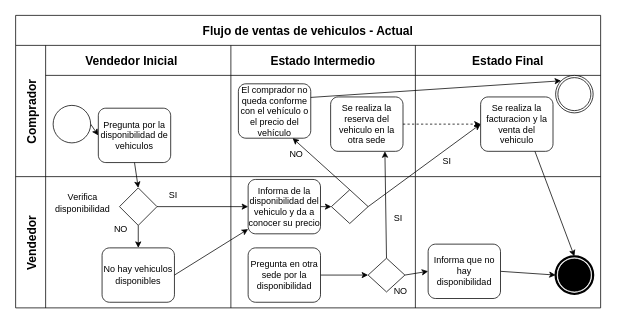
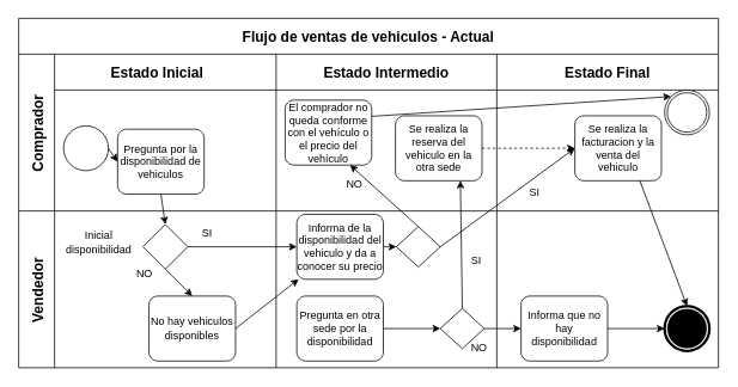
  <mxCell id="0" />
  <mxCell id="1" parent="0" />
  <mxCell id="2" value="Flujo de ventas de vehiculos - Actual" style="shape=table;childLayout=tableLayout;startSize=40;collapsible=0;recursiveResize=0;expand=0;fontSize=16;fontStyle=1;swimlaneFillColor=none;" parent="1" vertex="1"><mxGeometry x="20" y="20" width="780" height="390" as="geometry" /></mxCell>
  <mxCell id="3" value="Comprador" style="shape=tableRow;horizontal=0;swimlaneHead=0;swimlaneBody=0;top=0;left=0;strokeColor=inherit;bottom=0;right=0;dropTarget=0;fontStyle=1;fillColor=none;points=[[0,0.5],[1,0.5]];portConstraint=eastwest;startSize=40;collapsible=0;recursiveResize=0;expand=0;fontSize=16;" parent="2" vertex="1"><mxGeometry y="40" width="780" height="175" as="geometry" /></mxCell>
- <mxCell id="4" value="Vendedor Inicial    " style="swimlane;swimlaneHead=0;swimlaneBody=0;fontStyle=1;strokeColor=inherit;connectable=0;fillColor=none;startSize=40;collapsible=0;recursiveResize=0;expand=0;fontSize=16;" parent="3" vertex="1"><mxGeometry x="40" width="247" height="175" as="geometry"><mxRectangle width="247" height="175" as="alternateBounds" /></mxGeometry></mxCell>
+ <mxCell id="4" value="Estado Inicial    " style="swimlane;swimlaneHead=0;swimlaneBody=0;fontStyle=1;strokeColor=inherit;connectable=0;fillColor=none;startSize=40;collapsible=0;recursiveResize=0;expand=0;fontSize=16;" parent="3" vertex="1"><mxGeometry x="40" width="247" height="175" as="geometry"><mxRectangle width="247" height="175" as="alternateBounds" /></mxGeometry></mxCell>
  <mxCell id="5" style="edgeStyle=none;rounded=0;orthogonalLoop=1;jettySize=auto;html=1;exitX=1;exitY=0.5;exitDx=0;exitDy=0;exitPerimeter=0;entryX=0;entryY=0.5;entryDx=0;entryDy=0;entryPerimeter=0;" parent="4" source="6" target="7" edge="1"><mxGeometry relative="1" as="geometry" /></mxCell>
  <mxCell id="6" value="" style="points=[[0.145,0.145,0],[0.5,0,0],[0.855,0.145,0],[1,0.5,0],[0.855,0.855,0],[0.5,1,0],[0.145,0.855,0],[0,0.5,0]];shape=mxgraph.bpmn.event;html=1;verticalLabelPosition=bottom;labelBackgroundColor=#ffffff;verticalAlign=top;align=center;perimeter=ellipsePerimeter;outlineConnect=0;aspect=fixed;outline=standard;symbol=general;" parent="4" vertex="1"><mxGeometry x="10" y="80" width="50" height="50" as="geometry" /></mxCell>
  <mxCell id="7" value="Pregunta por la disponibilidad de vehiculos" style="points=[[0.25,0,0],[0.5,0,0],[0.75,0,0],[1,0.25,0],[1,0.5,0],[1,0.75,0],[0.75,1,0],[0.5,1,0],[0.25,1,0],[0,0.75,0],[0,0.5,0],[0,0.25,0]];shape=mxgraph.bpmn.task;whiteSpace=wrap;rectStyle=rounded;size=10;html=1;taskMarker=abstract;" parent="4" vertex="1"><mxGeometry x="70.25" y="83.75" width="96.5" height="72.5" as="geometry" /></mxCell>
  <mxCell id="8" value="Estado Intermedio" style="swimlane;swimlaneHead=0;swimlaneBody=0;fontStyle=1;strokeColor=inherit;connectable=0;fillColor=none;startSize=40;collapsible=0;recursiveResize=0;expand=0;fontSize=16;" parent="3" vertex="1"><mxGeometry x="287" width="246" height="175" as="geometry"><mxRectangle width="246" height="175" as="alternateBounds" /></mxGeometry></mxCell>
  <mxCell id="9" value="Se realiza la reserva del vehiculo en la otra sede" style="points=[[0.25,0,0],[0.5,0,0],[0.75,0,0],[1,0.25,0],[1,0.5,0],[1,0.75,0],[0.75,1,0],[0.5,1,0],[0.25,1,0],[0,0.75,0],[0,0.5,0],[0,0.25,0]];shape=mxgraph.bpmn.task;whiteSpace=wrap;rectStyle=rounded;size=10;html=1;taskMarker=abstract;" parent="8" vertex="1"><mxGeometry x="133" y="68.75" width="96.5" height="72.5" as="geometry" /></mxCell>
  <mxCell id="10" value="El comprador no queda conforme con el vehículo o el precio del vehículo" style="points=[[0.25,0,0],[0.5,0,0],[0.75,0,0],[1,0.25,0],[1,0.5,0],[1,0.75,0],[0.75,1,0],[0.5,1,0],[0.25,1,0],[0,0.75,0],[0,0.5,0],[0,0.25,0]];shape=mxgraph.bpmn.task;whiteSpace=wrap;rectStyle=rounded;size=10;html=1;taskMarker=abstract;" vertex="1" parent="8"><mxGeometry x="10" y="51.25" width="96.5" height="72.5" as="geometry" /></mxCell>
  <mxCell id="11" value="NO" style="text;html=1;align=center;verticalAlign=middle;resizable=0;points=[];autosize=1;strokeColor=none;fillColor=none;" vertex="1" parent="8"><mxGeometry x="67" y="130" width="40" height="30" as="geometry" /></mxCell>
  <mxCell id="12" value="Estado Final" style="swimlane;swimlaneHead=0;swimlaneBody=0;fontStyle=1;strokeColor=inherit;connectable=0;fillColor=none;startSize=40;collapsible=0;recursiveResize=0;expand=0;fontSize=16;" parent="3" vertex="1"><mxGeometry x="533" width="247" height="175" as="geometry"><mxRectangle width="247" height="175" as="alternateBounds" /></mxGeometry></mxCell>
  <mxCell id="13" value="Se realiza la facturacion y la venta del vehiculo" style="points=[[0.25,0,0],[0.5,0,0],[0.75,0,0],[1,0.25,0],[1,0.5,0],[1,0.75,0],[0.75,1,0],[0.5,1,0],[0.25,1,0],[0,0.75,0],[0,0.5,0],[0,0.25,0]];shape=mxgraph.bpmn.task;whiteSpace=wrap;rectStyle=rounded;size=10;html=1;taskMarker=abstract;" parent="12" vertex="1"><mxGeometry x="87" y="68.75" width="96.5" height="72.5" as="geometry" /></mxCell>
  <mxCell id="14" value="" style="points=[[0.145,0.145,0],[0.5,0,0],[0.855,0.145,0],[1,0.5,0],[0.855,0.855,0],[0.5,1,0],[0.145,0.855,0],[0,0.5,0]];shape=mxgraph.bpmn.event;html=1;verticalLabelPosition=bottom;labelBackgroundColor=#ffffff;verticalAlign=top;align=center;perimeter=ellipsePerimeter;outlineConnect=0;aspect=fixed;outline=throwing;symbol=general;" vertex="1" parent="12"><mxGeometry x="187" y="40" width="50" height="50" as="geometry" /></mxCell>
  <mxCell id="15" value="SI" style="text;html=1;align=center;verticalAlign=middle;resizable=0;points=[];autosize=1;strokeColor=none;fillColor=none;" vertex="1" parent="12"><mxGeometry x="27" y="140" width="30" height="30" as="geometry" /></mxCell>
  <mxCell id="16" style="edgeStyle=none;rounded=0;orthogonalLoop=1;jettySize=auto;html=1;exitX=1;exitY=0.5;exitDx=0;exitDy=0;exitPerimeter=0;entryX=0;entryY=0.5;entryDx=0;entryDy=0;entryPerimeter=0;dashed=1;" parent="3" source="9" target="13" edge="1"><mxGeometry relative="1" as="geometry" /></mxCell>
  <mxCell id="17" style="edgeStyle=none;rounded=0;orthogonalLoop=1;jettySize=auto;html=1;exitX=1;exitY=0.25;exitDx=0;exitDy=0;exitPerimeter=0;entryX=0.145;entryY=0.145;entryDx=0;entryDy=0;entryPerimeter=0;" edge="1" parent="3" source="10" target="14"><mxGeometry relative="1" as="geometry"><mxPoint x="710" y="50" as="targetPoint" /></mxGeometry></mxCell>
  <mxCell id="18" value="Vendedor" style="shape=tableRow;horizontal=0;swimlaneHead=0;swimlaneBody=0;top=0;left=0;strokeColor=inherit;bottom=0;right=0;dropTarget=0;fontStyle=1;fillColor=none;points=[[0,0.5],[1,0.5]];portConstraint=eastwest;startSize=40;collapsible=0;recursiveResize=0;expand=0;fontSize=16;" parent="2" vertex="1"><mxGeometry y="215" width="780" height="175" as="geometry" /></mxCell>
  <mxCell id="19" value="" style="swimlane;swimlaneHead=0;swimlaneBody=0;fontStyle=1;connectable=0;strokeColor=inherit;fillColor=none;startSize=0;collapsible=0;recursiveResize=0;expand=0;fontSize=16;" parent="18" vertex="1"><mxGeometry x="40" width="247" height="175" as="geometry"><mxRectangle width="247" height="175" as="alternateBounds" /></mxGeometry></mxCell>
  <mxCell id="20" value="" style="points=[[0.25,0.25,0],[0.5,0,0],[0.75,0.25,0],[1,0.5,0],[0.75,0.75,0],[0.5,1,0],[0.25,0.75,0],[0,0.5,0]];shape=mxgraph.bpmn.gateway2;html=1;verticalLabelPosition=bottom;labelBackgroundColor=#ffffff;verticalAlign=top;align=center;perimeter=rhombusPerimeter;outlineConnect=0;outline=none;symbol=none;" parent="19" vertex="1"><mxGeometry x="98.5" y="15" width="50" height="50" as="geometry" /></mxCell>
- <mxCell id="21" value="Verifica &lt;br&gt;disponibilidad" style="text;html=1;align=center;verticalAlign=middle;resizable=0;points=[];autosize=1;strokeColor=none;fillColor=none;" parent="19" vertex="1"><mxGeometry x="-1.5" y="15" width="100" height="40" as="geometry" /></mxCell>
- <mxCell id="22" value="No hay vehiculos disponibles" style="points=[[0.25,0,0],[0.5,0,0],[0.75,0,0],[1,0.25,0],[1,0.5,0],[1,0.75,0],[0.75,1,0],[0.5,1,0],[0.25,1,0],[0,0.75,0],[0,0.5,0],[0,0.25,0]];shape=mxgraph.bpmn.task;whiteSpace=wrap;rectStyle=rounded;size=10;html=1;taskMarker=abstract;" parent="19" vertex="1"><mxGeometry x="75.25" y="95" width="96.5" height="72.5" as="geometry" /></mxCell>
+ <mxCell id="21" value="Inicial &lt;br&gt;disponibilidad" style="text;html=1;align=center;verticalAlign=middle;resizable=0;points=[];autosize=1;strokeColor=none;fillColor=none;" parent="19" vertex="1"><mxGeometry x="-1.5" y="15" width="100" height="40" as="geometry" /></mxCell>
+ <mxCell id="22" value="No hay vehiculos disponibles" style="points=[[0.25,0,0],[0.5,0,0],[0.75,0,0],[1,0.25,0],[1,0.5,0],[1,0.75,0],[0.75,1,0],[0.5,1,0],[0.25,1,0],[0,0.75,0],[0,0.5,0],[0,0.25,0]];shape=mxgraph.bpmn.task;whiteSpace=wrap;rectStyle=rounded;size=10;html=1;taskMarker=abstract;" parent="19" vertex="1"><mxGeometry x="105.25" y="95" width="96.5" height="72.5" as="geometry" /></mxCell>
  <mxCell id="23" style="edgeStyle=none;rounded=0;orthogonalLoop=1;jettySize=auto;html=1;exitX=0.5;exitY=1;exitDx=0;exitDy=0;exitPerimeter=0;entryX=0.5;entryY=0;entryDx=0;entryDy=0;entryPerimeter=0;" parent="19" source="20" target="22" edge="1"><mxGeometry relative="1" as="geometry"><mxPoint x="124" y="105" as="targetPoint" /></mxGeometry></mxCell>
  <mxCell id="24" value="NO" style="text;html=1;align=center;verticalAlign=middle;resizable=0;points=[];autosize=1;strokeColor=none;fillColor=none;" parent="19" vertex="1"><mxGeometry x="80" y="55" width="40" height="30" as="geometry" /></mxCell>
  <mxCell id="25" value="" style="swimlane;swimlaneHead=0;swimlaneBody=0;fontStyle=1;connectable=0;strokeColor=inherit;fillColor=none;startSize=0;collapsible=0;recursiveResize=0;expand=0;fontSize=16;" parent="18" vertex="1"><mxGeometry x="287" width="246" height="175" as="geometry"><mxRectangle width="246" height="175" as="alternateBounds" /></mxGeometry></mxCell>
  <mxCell id="26" style="edgeStyle=none;rounded=0;orthogonalLoop=1;jettySize=auto;html=1;exitX=1;exitY=0.5;exitDx=0;exitDy=0;exitPerimeter=0;entryX=0;entryY=0.5;entryDx=0;entryDy=0;" parent="25" source="27" target="31" edge="1"><mxGeometry relative="1" as="geometry" /></mxCell>
  <mxCell id="27" value="Informa de la disponibilidad del vehiculo y da a conocer su precio" style="points=[[0.25,0,0],[0.5,0,0],[0.75,0,0],[1,0.25,0],[1,0.5,0],[1,0.75,0],[0.75,1,0],[0.5,1,0],[0.25,1,0],[0,0.75,0],[0,0.5,0],[0,0.25,0]];shape=mxgraph.bpmn.task;whiteSpace=wrap;rectStyle=rounded;size=10;html=1;taskMarker=abstract;" parent="25" vertex="1"><mxGeometry x="23" y="3.75" width="96.5" height="72.5" as="geometry" /></mxCell>
  <mxCell id="28" style="edgeStyle=none;rounded=0;orthogonalLoop=1;jettySize=auto;html=1;exitX=1;exitY=0.5;exitDx=0;exitDy=0;exitPerimeter=0;entryX=0;entryY=0.5;entryDx=0;entryDy=0;" parent="25" source="29" target="30" edge="1"><mxGeometry relative="1" as="geometry" /></mxCell>
  <mxCell id="29" value="Pregunta en otra sede por la disponibilidad" style="points=[[0.25,0,0],[0.5,0,0],[0.75,0,0],[1,0.25,0],[1,0.5,0],[1,0.75,0],[0.75,1,0],[0.5,1,0],[0.25,1,0],[0,0.75,0],[0,0.5,0],[0,0.25,0]];shape=mxgraph.bpmn.task;whiteSpace=wrap;rectStyle=rounded;size=10;html=1;taskMarker=abstract;" parent="25" vertex="1"><mxGeometry x="23" y="95" width="96.5" height="72.5" as="geometry" /></mxCell>
  <mxCell id="30" value="" style="rhombus;whiteSpace=wrap;html=1;" parent="25" vertex="1"><mxGeometry x="183" y="108.75" width="49" height="45" as="geometry" /></mxCell>
  <mxCell id="31" value="" style="rhombus;whiteSpace=wrap;html=1;" parent="25" vertex="1"><mxGeometry x="134" y="17.5" width="49" height="45" as="geometry" /></mxCell>
  <mxCell id="32" value="NO" style="text;html=1;align=center;verticalAlign=middle;resizable=0;points=[];autosize=1;strokeColor=none;fillColor=none;" parent="25" vertex="1"><mxGeometry x="206" y="137.5" width="40" height="30" as="geometry" /></mxCell>
  <mxCell id="33" value="" style="swimlane;swimlaneHead=0;swimlaneBody=0;fontStyle=1;connectable=0;strokeColor=inherit;fillColor=none;startSize=0;collapsible=0;recursiveResize=0;expand=0;fontSize=16;" parent="18" vertex="1"><mxGeometry x="533" width="247" height="175" as="geometry"><mxRectangle width="247" height="175" as="alternateBounds" /></mxGeometry></mxCell>
  <mxCell id="34" value="" style="points=[[0.145,0.145,0],[0.5,0,0],[0.855,0.145,0],[1,0.5,0],[0.855,0.855,0],[0.5,1,0],[0.145,0.855,0],[0,0.5,0]];shape=mxgraph.bpmn.event;html=1;verticalLabelPosition=bottom;labelBackgroundColor=#ffffff;verticalAlign=top;align=center;perimeter=ellipsePerimeter;outlineConnect=0;aspect=fixed;outline=end;symbol=terminate;" parent="33" vertex="1"><mxGeometry x="187" y="106.25" width="50" height="50" as="geometry" /></mxCell>
  <mxCell id="35" style="edgeStyle=none;rounded=0;orthogonalLoop=1;jettySize=auto;html=1;exitX=1;exitY=0.5;exitDx=0;exitDy=0;exitPerimeter=0;entryX=0;entryY=0.5;entryDx=0;entryDy=0;entryPerimeter=0;" parent="33" source="36" target="34" edge="1"><mxGeometry relative="1" as="geometry" /></mxCell>
- <mxCell id="36" value="Informa que no hay disponibilidad" style="points=[[0.25,0,0],[0.5,0,0],[0.75,0,0],[1,0.25,0],[1,0.5,0],[1,0.75,0],[0.75,1,0],[0.5,1,0],[0.25,1,0],[0,0.75,0],[0,0.5,0],[0,0.25,0]];shape=mxgraph.bpmn.task;whiteSpace=wrap;rectStyle=rounded;size=10;html=1;taskMarker=abstract;" parent="33" vertex="1"><mxGeometry x="17" y="90" width="96.5" height="72.5" as="geometry" /></mxCell>
+ <mxCell id="36" value="Informa que no hay disponibilidad" style="points=[[0.25,0,0],[0.5,0,0],[0.75,0,0],[1,0.25,0],[1,0.5,0],[1,0.75,0],[0.75,1,0],[0.5,1,0],[0.25,1,0],[0,0.75,0],[0,0.5,0],[0,0.25,0]];shape=mxgraph.bpmn.task;whiteSpace=wrap;rectStyle=rounded;size=10;html=1;taskMarker=abstract;" parent="33" vertex="1"><mxGeometry x="27" y="95" width="96.5" height="72.5" as="geometry" /></mxCell>
  <mxCell id="37" style="edgeStyle=none;rounded=0;orthogonalLoop=1;jettySize=auto;html=1;exitX=1;exitY=0.5;exitDx=0;exitDy=0;exitPerimeter=0;" parent="18" source="22" target="27" edge="1"><mxGeometry relative="1" as="geometry"><mxPoint x="330" y="131" as="targetPoint" /></mxGeometry></mxCell>
  <mxCell id="38" style="edgeStyle=none;rounded=0;orthogonalLoop=1;jettySize=auto;html=1;exitX=1;exitY=0.5;exitDx=0;exitDy=0;exitPerimeter=0;entryX=0;entryY=0.5;entryDx=0;entryDy=0;entryPerimeter=0;" parent="18" source="20" target="27" edge="1"><mxGeometry relative="1" as="geometry"><mxPoint x="330" y="40" as="targetPoint" /></mxGeometry></mxCell>
  <mxCell id="39" style="edgeStyle=none;rounded=0;orthogonalLoop=1;jettySize=auto;html=1;exitX=1;exitY=0.5;exitDx=0;exitDy=0;entryX=0;entryY=0.5;entryDx=0;entryDy=0;entryPerimeter=0;" parent="18" source="30" target="36" edge="1"><mxGeometry relative="1" as="geometry"><mxPoint x="550" y="131" as="targetPoint" /></mxGeometry></mxCell>
  <mxCell id="40" style="rounded=0;orthogonalLoop=1;jettySize=auto;html=1;exitX=0.5;exitY=1;exitDx=0;exitDy=0;exitPerimeter=0;entryX=0.5;entryY=0;entryDx=0;entryDy=0;entryPerimeter=0;" parent="2" source="7" target="20" edge="1"><mxGeometry relative="1" as="geometry" /></mxCell>
  <mxCell id="41" style="edgeStyle=none;rounded=0;orthogonalLoop=1;jettySize=auto;html=1;exitX=0.5;exitY=0;exitDx=0;exitDy=0;entryX=0.75;entryY=1;entryDx=0;entryDy=0;entryPerimeter=0;" parent="2" source="30" target="9" edge="1"><mxGeometry relative="1" as="geometry"><mxPoint x="495" y="200" as="targetPoint" /></mxGeometry></mxCell>
  <mxCell id="42" style="edgeStyle=none;rounded=0;orthogonalLoop=1;jettySize=auto;html=1;exitX=1;exitY=0.5;exitDx=0;exitDy=0;entryX=0;entryY=0.5;entryDx=0;entryDy=0;entryPerimeter=0;" parent="2" source="31" target="13" edge="1"><mxGeometry relative="1" as="geometry" /></mxCell>
  <mxCell id="43" style="edgeStyle=none;rounded=0;orthogonalLoop=1;jettySize=auto;html=1;exitX=0.75;exitY=1;exitDx=0;exitDy=0;exitPerimeter=0;entryX=0.5;entryY=0;entryDx=0;entryDy=0;entryPerimeter=0;" parent="2" source="13" target="34" edge="1"><mxGeometry relative="1" as="geometry" /></mxCell>
  <mxCell id="44" style="edgeStyle=none;rounded=0;orthogonalLoop=1;jettySize=auto;html=1;exitX=0.5;exitY=0;exitDx=0;exitDy=0;entryX=0.75;entryY=1;entryDx=0;entryDy=0;entryPerimeter=0;" edge="1" parent="2" source="31" target="10"><mxGeometry relative="1" as="geometry" /></mxCell>
  <mxCell id="45" value="SI" style="text;html=1;align=center;verticalAlign=middle;resizable=0;points=[];autosize=1;strokeColor=none;fillColor=none;" parent="1" vertex="1"><mxGeometry x="215" y="245" width="30" height="30" as="geometry" /></mxCell>
  <mxCell id="46" value="SI" style="text;html=1;align=center;verticalAlign=middle;resizable=0;points=[];autosize=1;strokeColor=none;fillColor=none;" parent="1" vertex="1"><mxGeometry x="515" y="275" width="30" height="30" as="geometry" /></mxCell>
